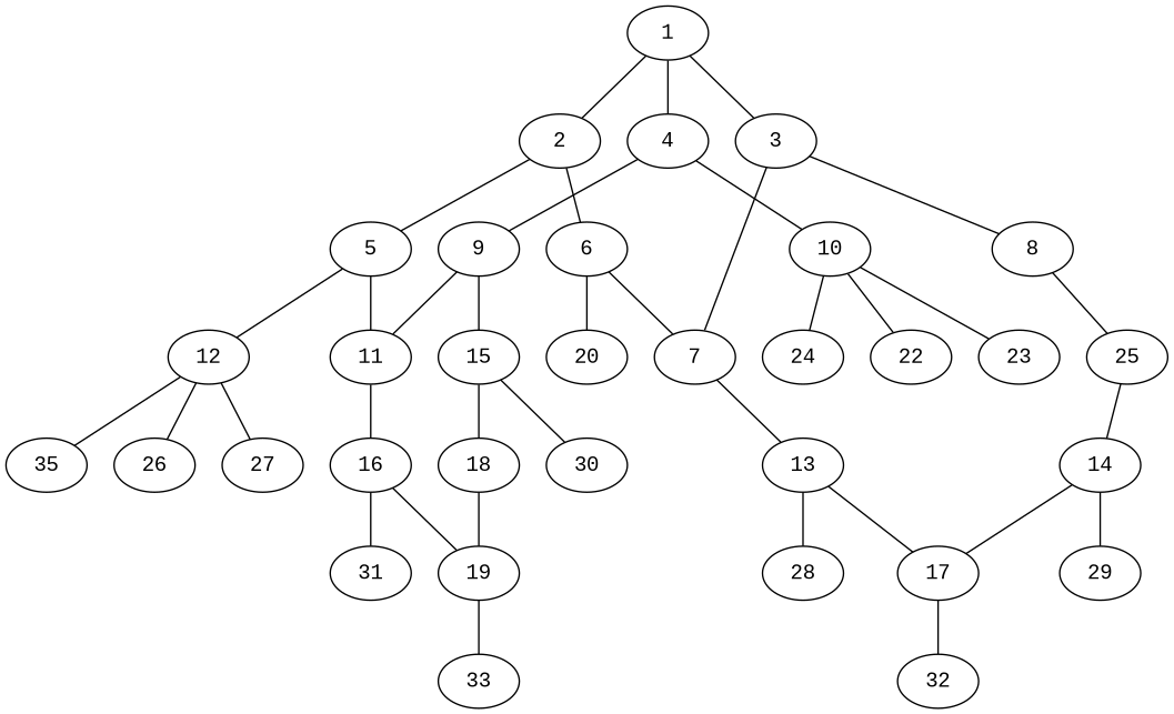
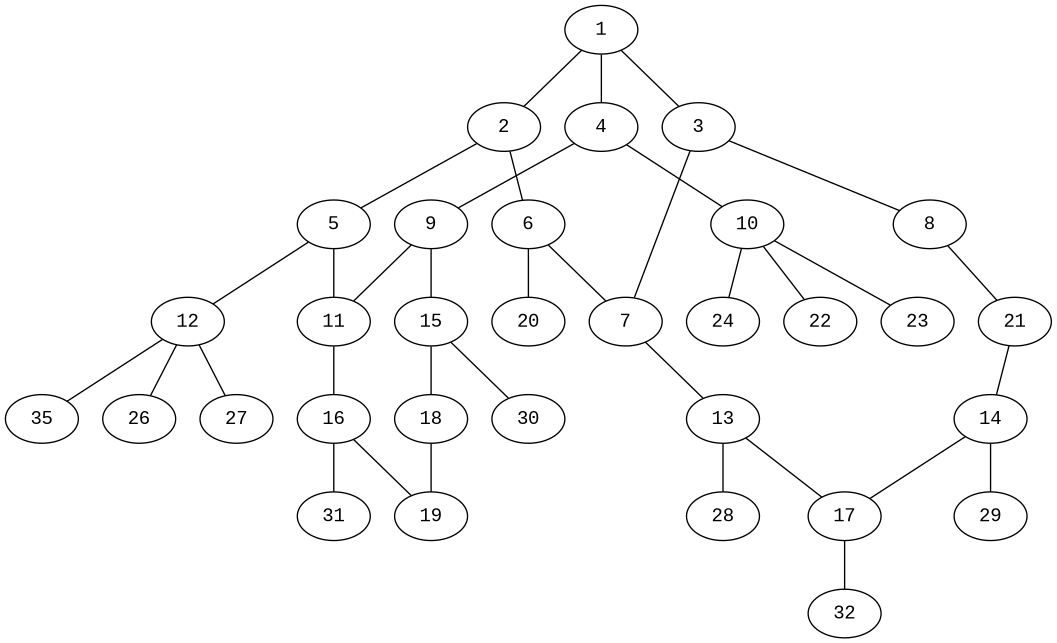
  graph {
    fontname="Liberation Mono"
    node [chem=C fontname="Liberation Mono"]
    edge [fontname="Liberation Mono" valence=1]
    1
    2
    3
    4
    5
    6 [chem=N]
    7
    8
    9
    10
    11
    12
    20 [chem=H]
    13
-   21 [chem=H label=25]
+   21 [chem=H]
    15
    22 [chem=H]
    23 [chem=H]
    24 [chem=H]
    16
    n21 [chem=H label=35]
    26 [chem=H]
    27 [chem=H]
    17
    28 [chem=H]
    14
    29 [chem=H]
    18 [chem=N]
    30 [chem=H]
    19
    31 [chem=H]
    32 [chem=H]
-   33 [chem=H]
    1 -- 2
    1 -- 3
    1 -- 4 [valence=2]
    2 -- 5 [valence=2]
    2 -- 6
    3 -- 7 [valence=2]
    3 -- 8
    4 -- 9
    4 -- 10
    5 -- 11
    5 -- 12
    6 -- 7
    6 -- 20
    7 -- 13
    8 -- 21
    9 -- 11
    9 -- 15 [valence=2]
    10 -- 22
    10 -- 23
    10 -- 24
    11 -- 16 [valence=2]
    12 -- n21
    12 -- 26
    12 -- 27
    13 -- 17 [valence=2]
    13 -- 28
    21 -- 14 [valence=2]
    15 -- 18
    15 -- 30
    16 -- 19
    16 -- 31
    17 -- 32
    14 -- 17
    14 -- 29
    18 -- 19 [valence=2]
-   19 -- 33
  }
